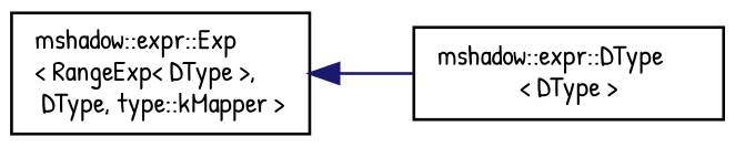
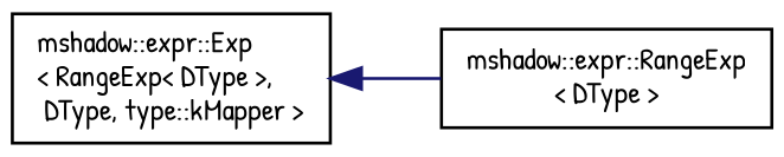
  digraph {
    rankdir=LR
    fontname="Patrick Hand"
    node [color=black fillcolor=white fontname="Patrick Hand" fontsize=10 shape=record style=filled]
    n1 [height=0.2 label="mshadow::expr::Exp\l\< RangeExp\< DType \>,\l DType, type::kMapper \>" width=0.4]
-   n2 [height=0.2 label="mshadow::expr::DType\l\< DType \>" width=0.4]
+   n2 [height=0.2 label="mshadow::expr::RangeExp\l\< DType \>" width=0.4]
    n1 -> n2 [color=midnightblue dir=back fontname="Patrick Hand" fontsize=10 labelfontname=Helvetica labelfontsize=10 style=solid]
  }
